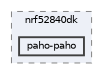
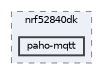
  digraph {
    compound=true
-   n1 [color=grey25 fillcolor="#edf0f7" fontname=Helvetica fontsize=10 height=0.2 label="paho-paho" shape=box style="filled,bold" width=0.4]
+   n1 [color=grey25 fillcolor="#edf0f7" fontname=Helvetica fontsize=10 height=0.2 label="paho-mqtt" shape=box style="filled,bold" width=0.4]
    subgraph cluster_1 {
      bgcolor="#edf0f7"
      fontname=Helvetica
      fontsize=10
      label=nrf52840dk
      pencolor=grey50
      style="filled,dashed"
      n1
    }
  }
